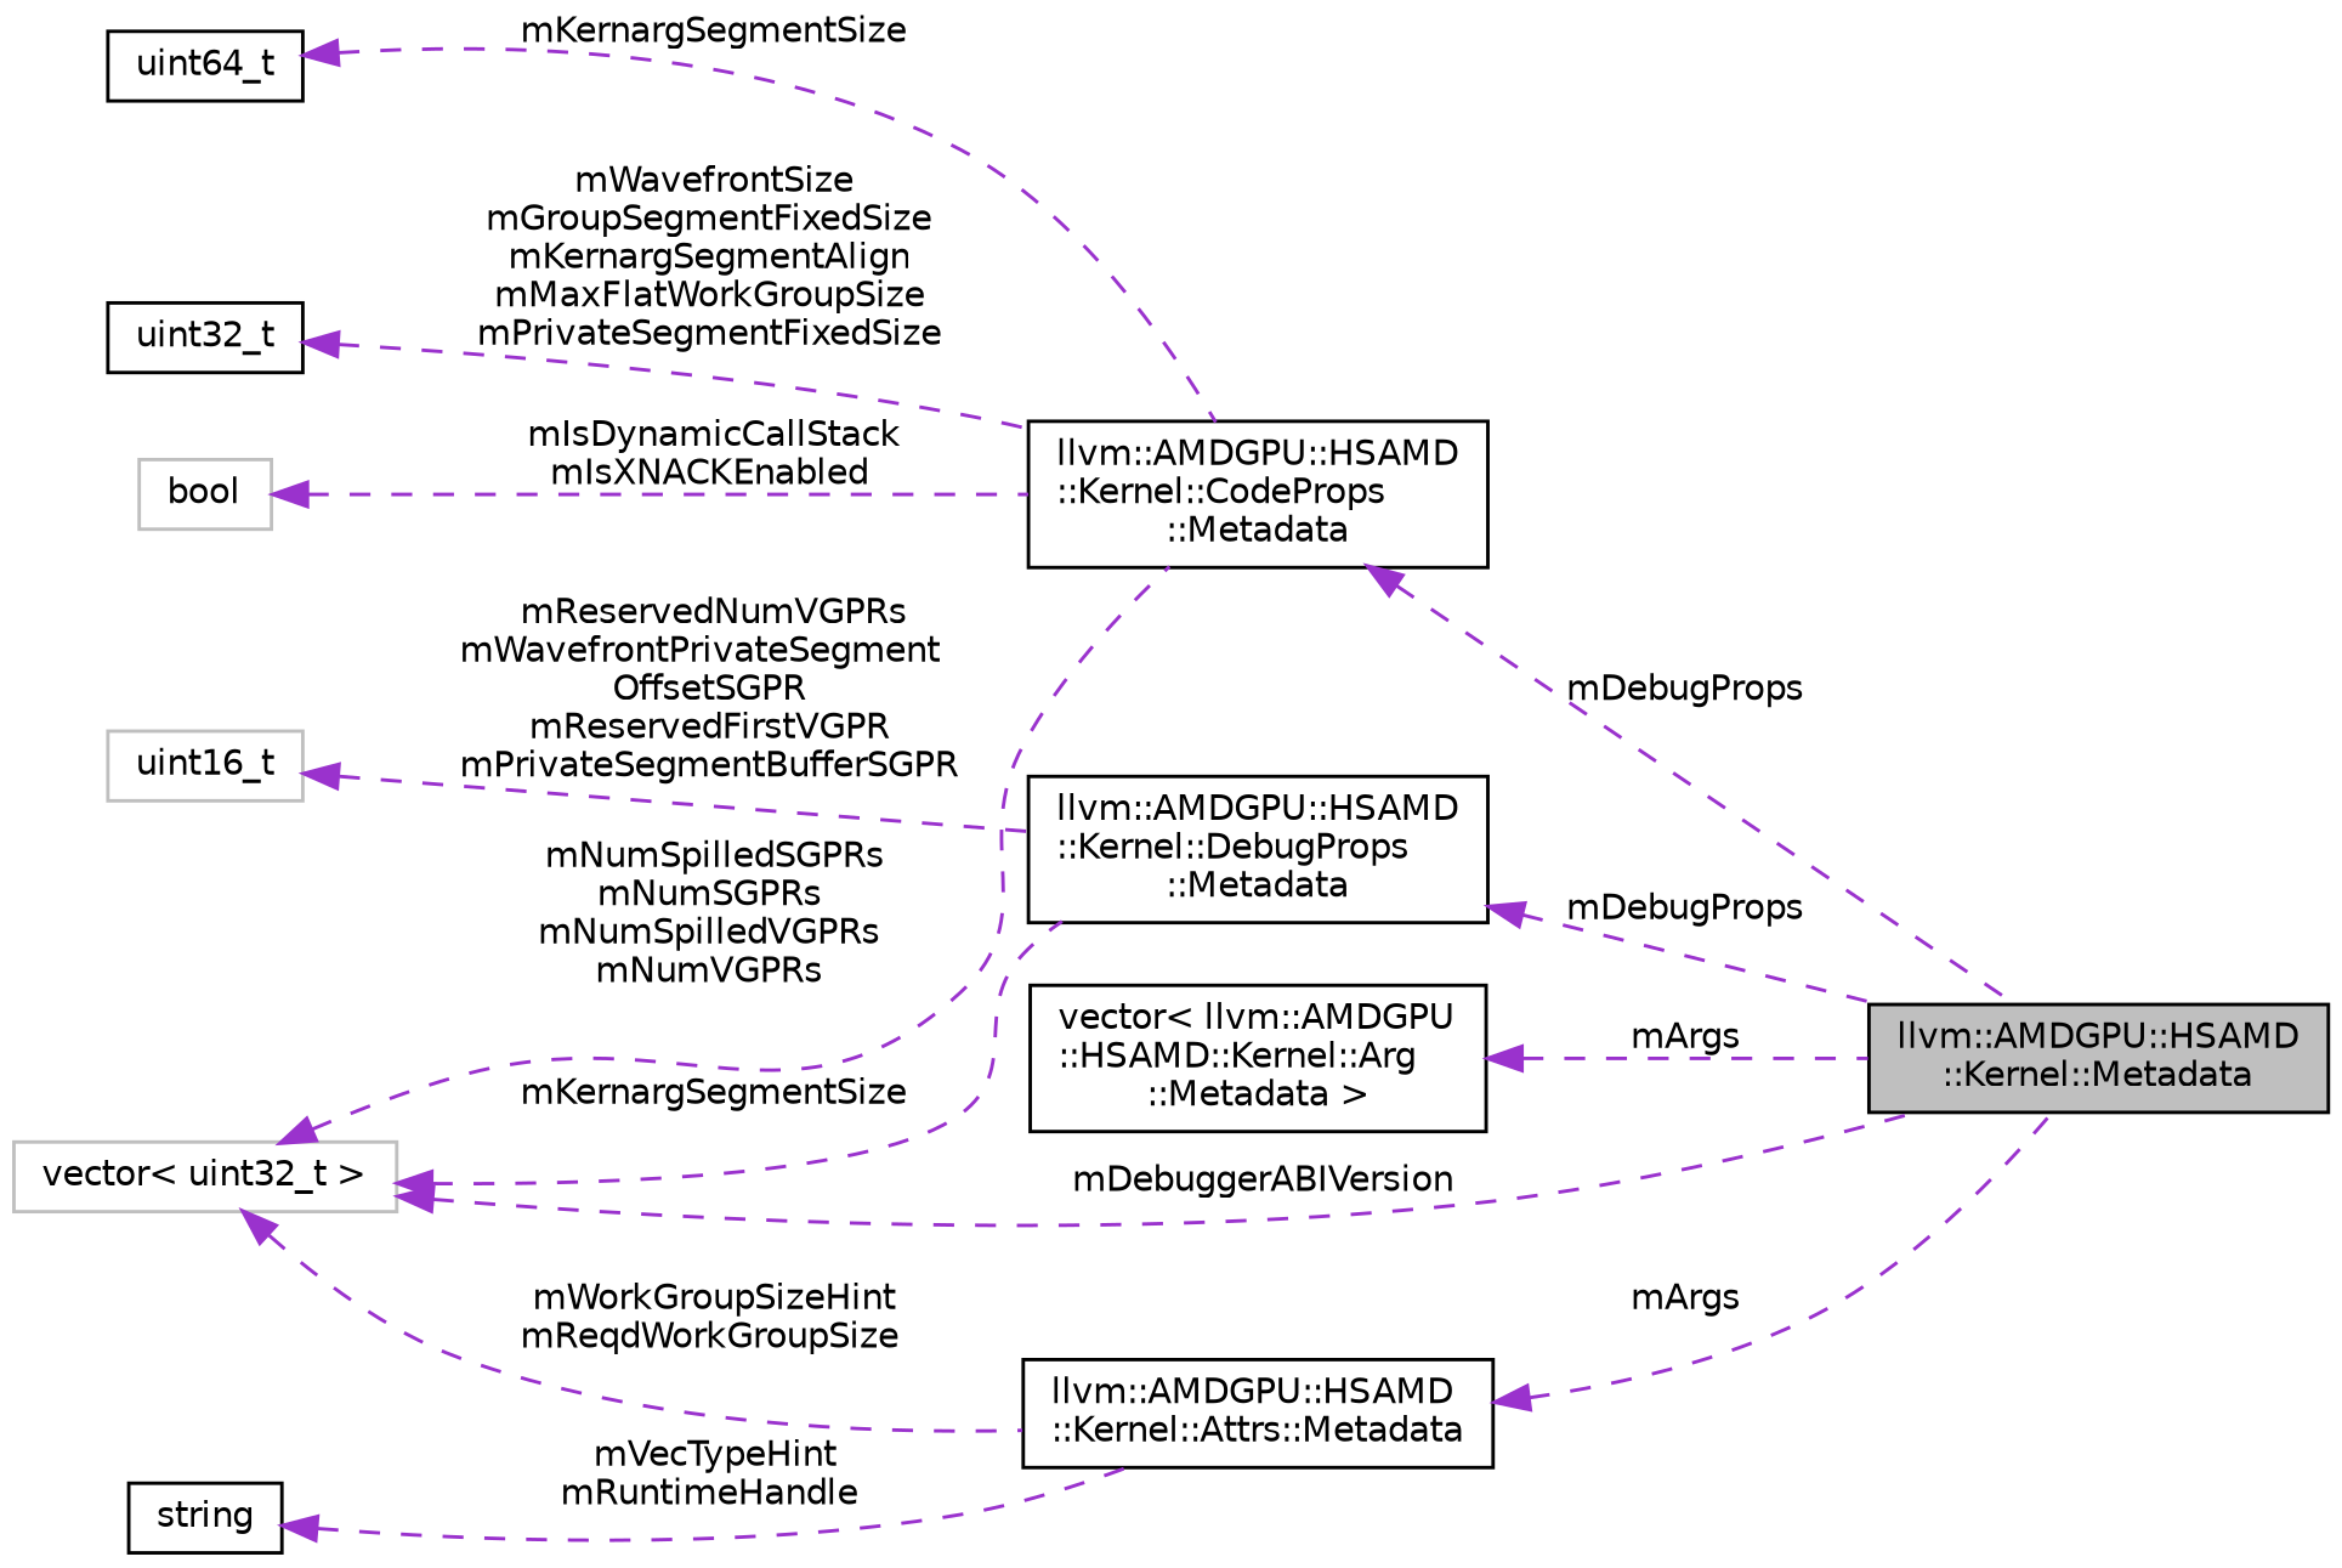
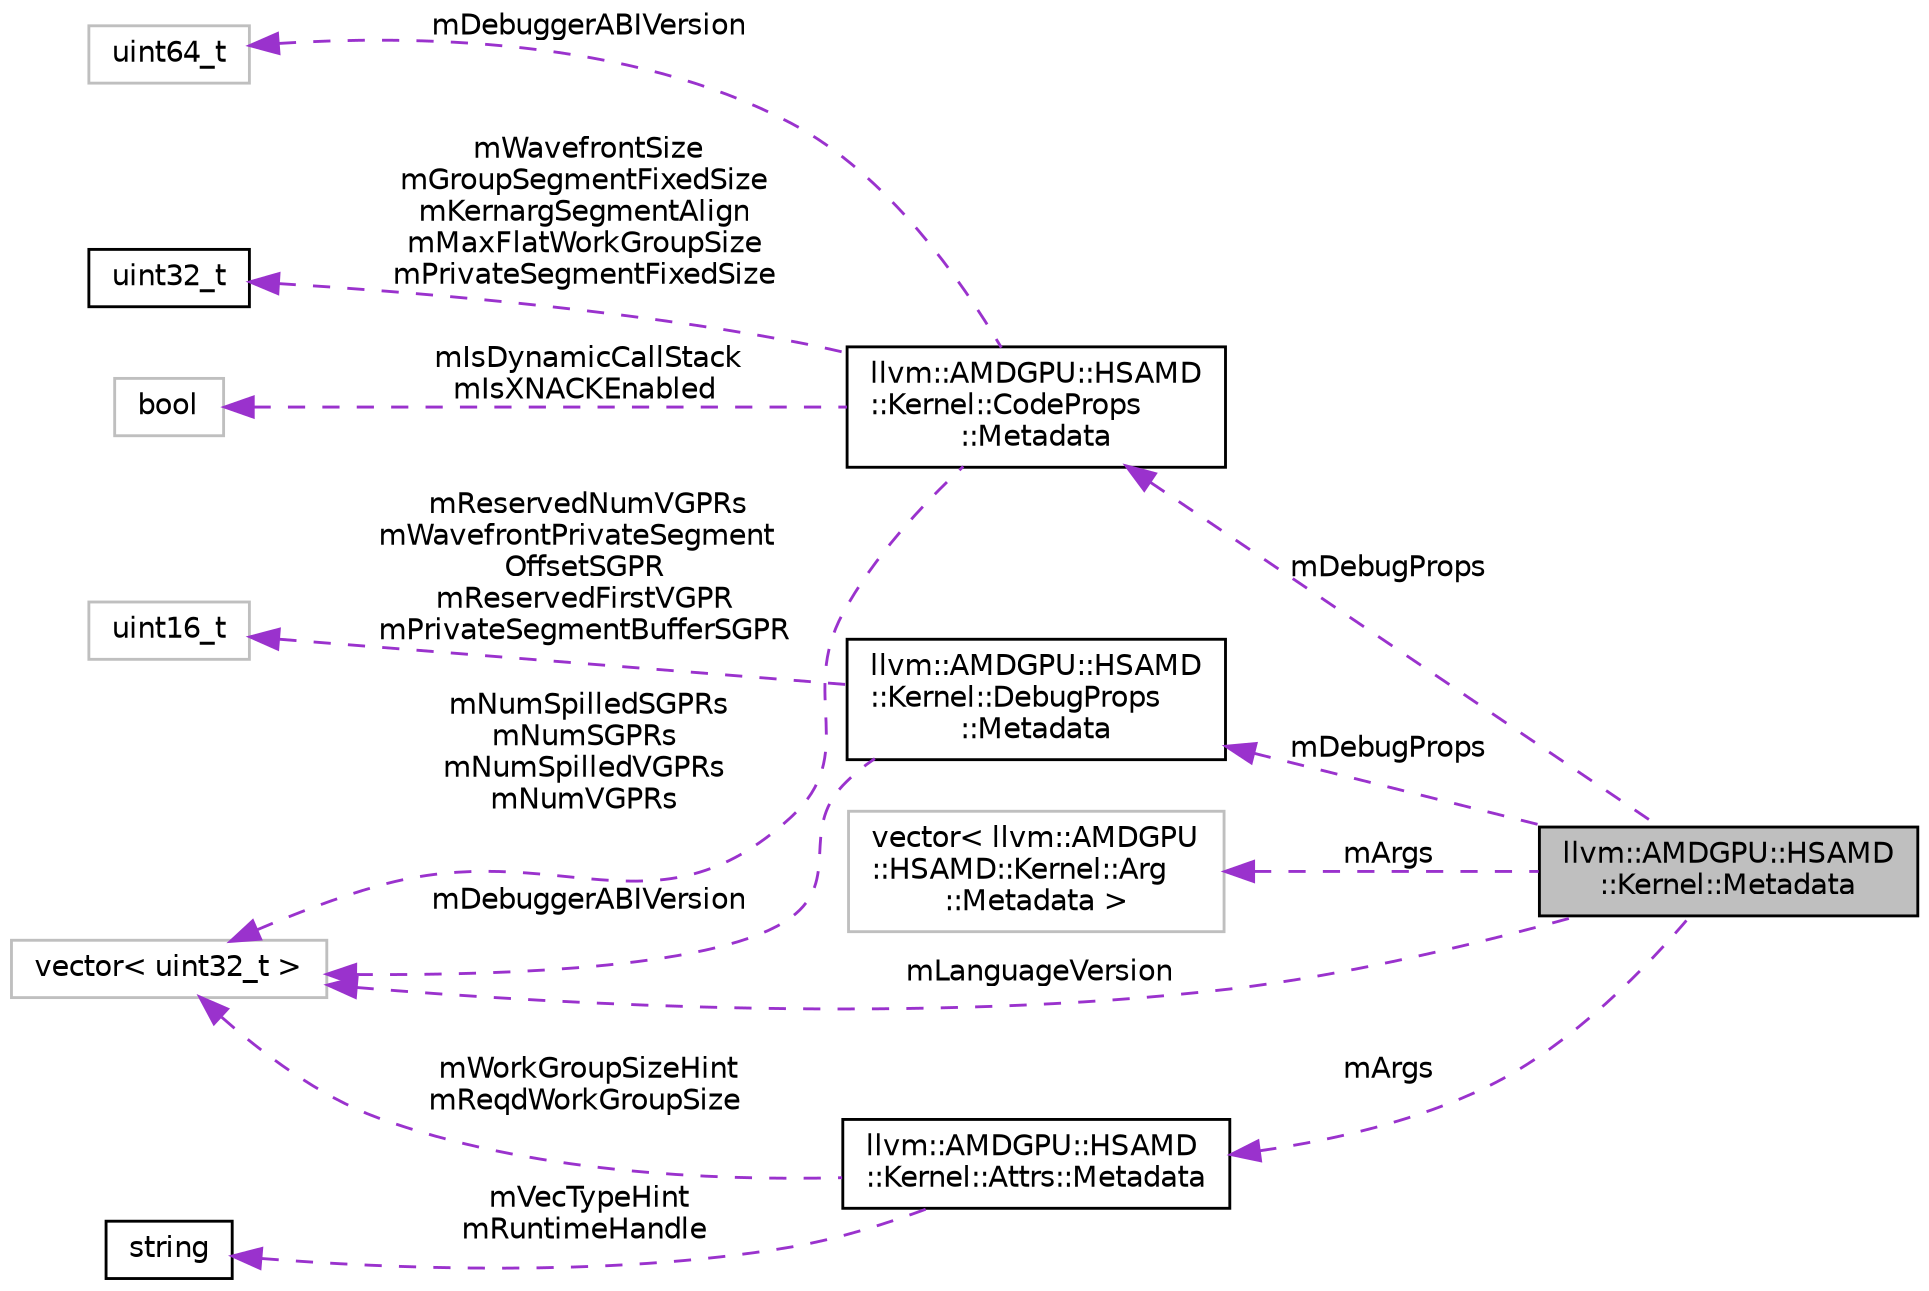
  digraph {
    rankdir=LR
    node [color=black fontname=Helvetica fontsize=10 shape=record]
    edge [color=darkorchid3 dir=back fontname=Helvetica fontsize=10 labelfontname=Helvetica labelfontsize=10 style=dashed]
    n1 [fillcolor=grey75 fontcolor=black height=0.2 label="llvm::AMDGPU::HSAMD\l::Kernel::Metadata" style=filled width=0.4]
    n2 [height=0.2 label="llvm::AMDGPU::HSAMD\l::Kernel::CodeProps\l::Metadata" width=0.4]
-   n3 [height=0.2 label=uint64_t width=0.4]
+   n3 [color=grey75 height=0.2 label=uint64_t width=0.4]
    n4 [color=grey75 height=0.2 label=uint16_t width=0.4]
    n5 [height=0.2 label="llvm::AMDGPU::HSAMD\l::Kernel::DebugProps\l::Metadata" width=0.4]
    n6 [height=0.2 label=uint32_t width=0.4]
    n7 [color=grey75 height=0.2 label=bool width=0.4]
-   n8 [height=0.2 label="vector\< llvm::AMDGPU\l::HSAMD::Kernel::Arg\l::Metadata \>" width=0.4]
+   n8 [color=grey75 height=0.2 label="vector\< llvm::AMDGPU\l::HSAMD::Kernel::Arg\l::Metadata \>" width=0.4]
    n9 [color=grey75 height=0.2 label="vector\< uint32_t \>" width=0.4]
    n10 [height=0.2 label="llvm::AMDGPU::HSAMD\l::Kernel::Attrs::Metadata" width=0.4]
    n11 [height=0.2 label=string width=0.4]
    n2 -> n1 [label=" mDebugProps"]
-   n3 -> n2 [label=" mKernargSegmentSize"]
+   n3 -> n2 [label=" mDebuggerABIVersion"]
    n4 -> n5 [label=" mReservedNumVGPRs\nmWavefrontPrivateSegment\lOffsetSGPR\nmReservedFirstVGPR\nmPrivateSegmentBufferSGPR"]
    n5 -> n1 [label=" mDebugProps"]
    n6 -> n2 [label=" mWavefrontSize\nmGroupSegmentFixedSize\nmKernargSegmentAlign\nmMaxFlatWorkGroupSize\nmPrivateSegmentFixedSize"]
    n7 -> n2 [label=" mIsDynamicCallStack\nmIsXNACKEnabled"]
    n8 -> n1 [label=" mArgs"]
-   n9 -> n1 [label=" mDebuggerABIVersion"]
+   n9 -> n1 [label=" mLanguageVersion"]
    n9 -> n2 [label=" mNumSpilledSGPRs\nmNumSGPRs\nmNumSpilledVGPRs\nmNumVGPRs"]
-   n9 -> n5 [label=" mKernargSegmentSize"]
+   n9 -> n5 [label=" mDebuggerABIVersion"]
    n9 -> n10 [label=" mWorkGroupSizeHint\nmReqdWorkGroupSize"]
    n10 -> n1 [label=" mArgs"]
    n11 -> n10 [label=" mVecTypeHint\nmRuntimeHandle"]
  }
